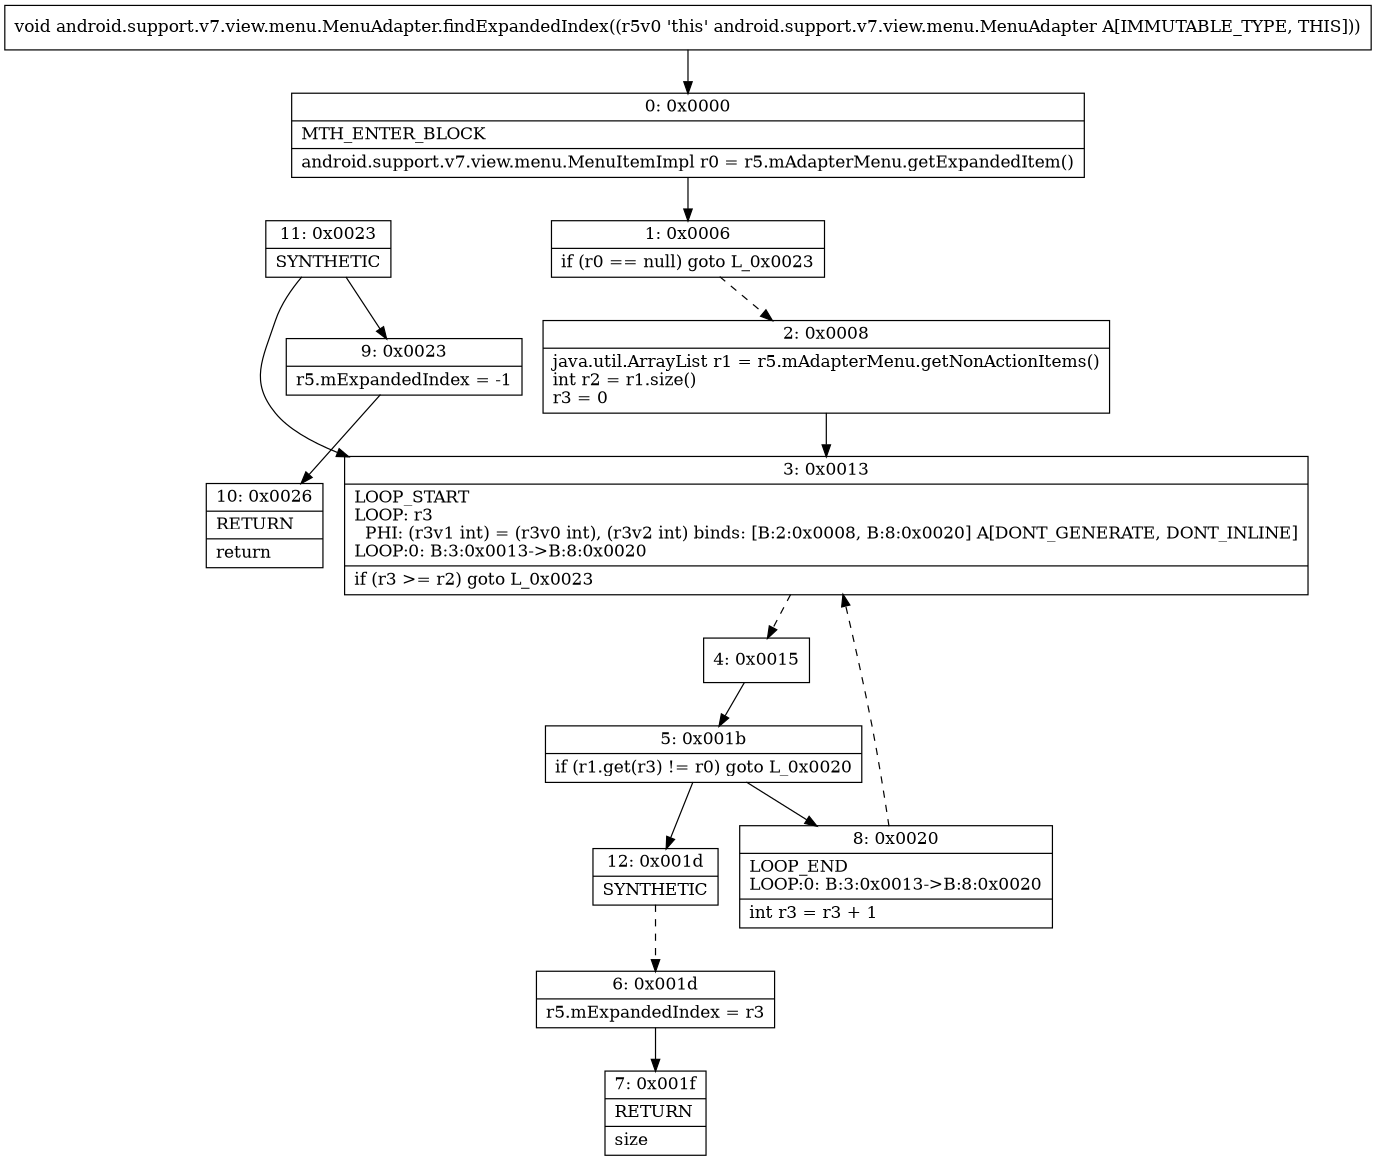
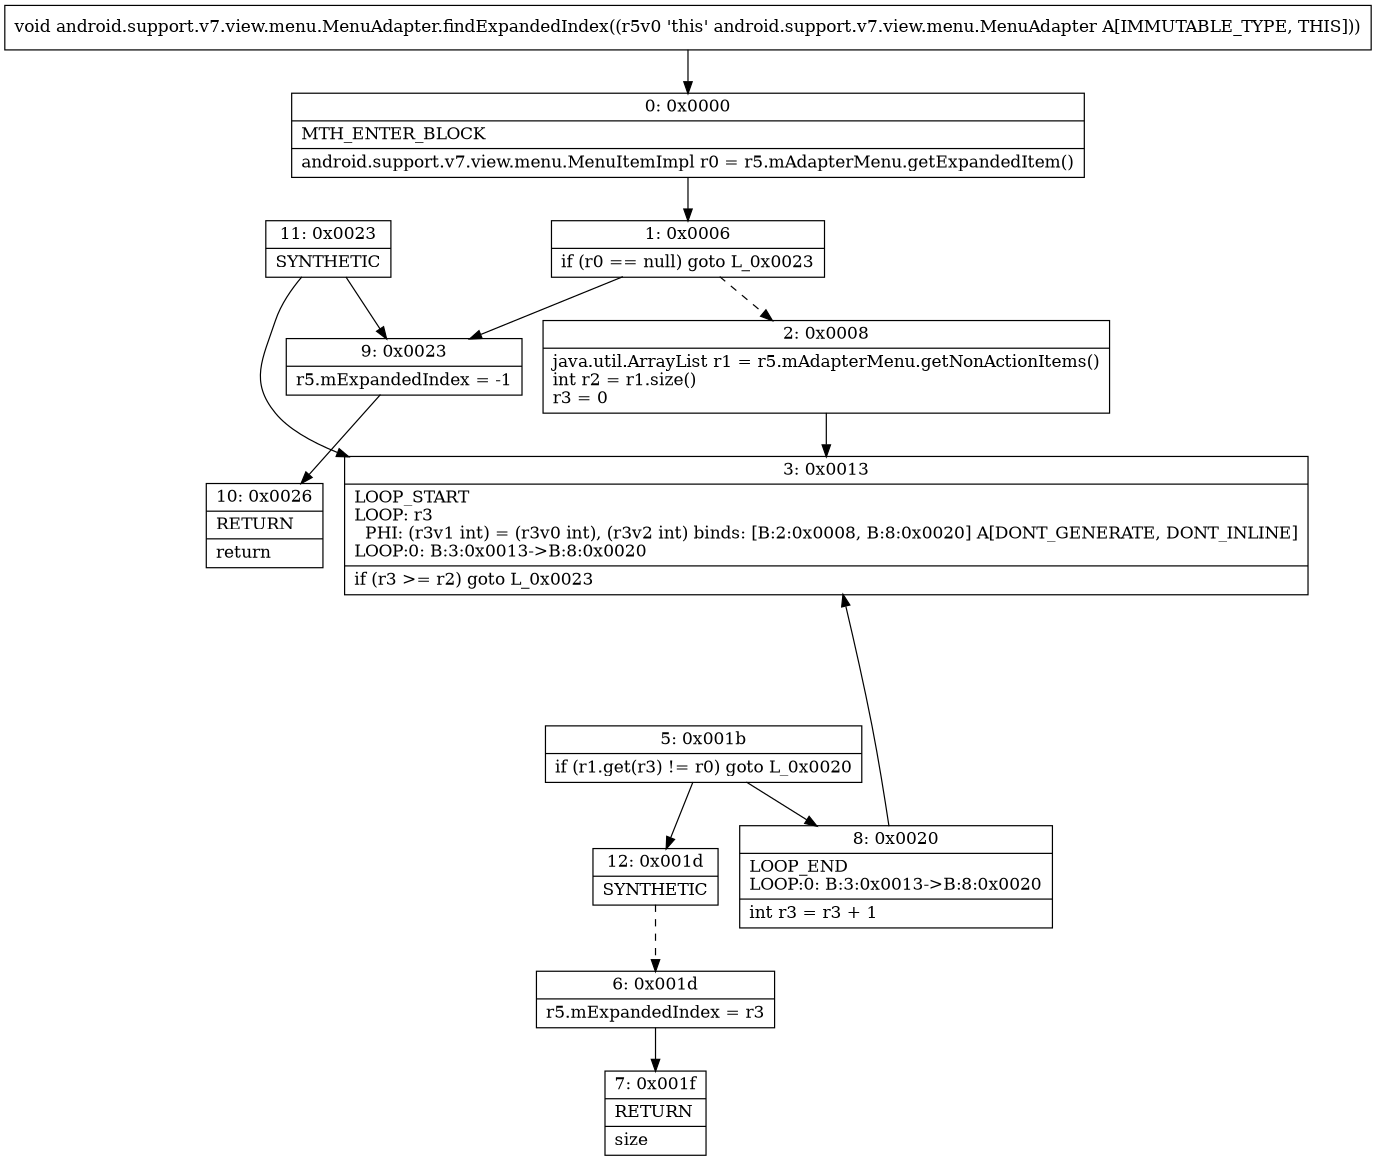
  digraph {
    node [shape=record]
    n1 [label="{0\:\ 0x0000|MTH_ENTER_BLOCK\l|android.support.v7.view.menu.MenuItemImpl r0 = r5.mAdapterMenu.getExpandedItem()\l}"]
    n2 [label="{1\:\ 0x0006|if (r0 == null) goto L_0x0023\l}"]
    n3 [label="{2\:\ 0x0008|java.util.ArrayList r1 = r5.mAdapterMenu.getNonActionItems()\lint r2 = r1.size()\lr3 = 0\l}"]
    n4 [label="{9\:\ 0x0023|r5.mExpandedIndex = \-1\l}"]
    n5 [label="{3\:\ 0x0013|LOOP_START\lLOOP: r3 \l  PHI: (r3v1 int) = (r3v0 int), (r3v2 int) binds: [B:2:0x0008, B:8:0x0020] A[DONT_GENERATE, DONT_INLINE]\lLOOP:0: B:3:0x0013\-\>B:8:0x0020\l|if (r3 \>= r2) goto L_0x0023\l}"]
    n6 [label="{10\:\ 0x0026|RETURN\l|return\l}"]
-   n7 [label="{4\:\ 0x0015}"]
    n8 [label="{5\:\ 0x001b|if (r1.get(r3) != r0) goto L_0x0020\l}"]
    n9 [label="{11\:\ 0x0023|SYNTHETIC\l}"]
    n10 [label="{8\:\ 0x0020|LOOP_END\lLOOP:0: B:3:0x0013\-\>B:8:0x0020\l|int r3 = r3 + 1\l}"]
    n11 [label="{12\:\ 0x001d|SYNTHETIC\l}"]
    n12 [label="{6\:\ 0x001d|r5.mExpandedIndex = r3\l}"]
    n13 [label="{7\:\ 0x001f|RETURN\l|size\l}"]
    n14 [label="{void android.support.v7.view.menu.MenuAdapter.findExpandedIndex((r5v0 'this' android.support.v7.view.menu.MenuAdapter A[IMMUTABLE_TYPE, THIS])) }"]
    n1 -> n2
    n2 -> n3 [style=dashed]
+   n2 -> n4
    n3 -> n5
    n4 -> n6
-   n5 -> n7 [style=dashed]
-   n7 -> n8
    n8 -> n10
    n8 -> n11 [style=solid]
    n9 -> n4
    n9 -> n5
-   n10 -> n5 [style=dashed]
+   n10 -> n5
    n11 -> n12 [style=dashed]
    n12 -> n13
    n14 -> n1
  }
